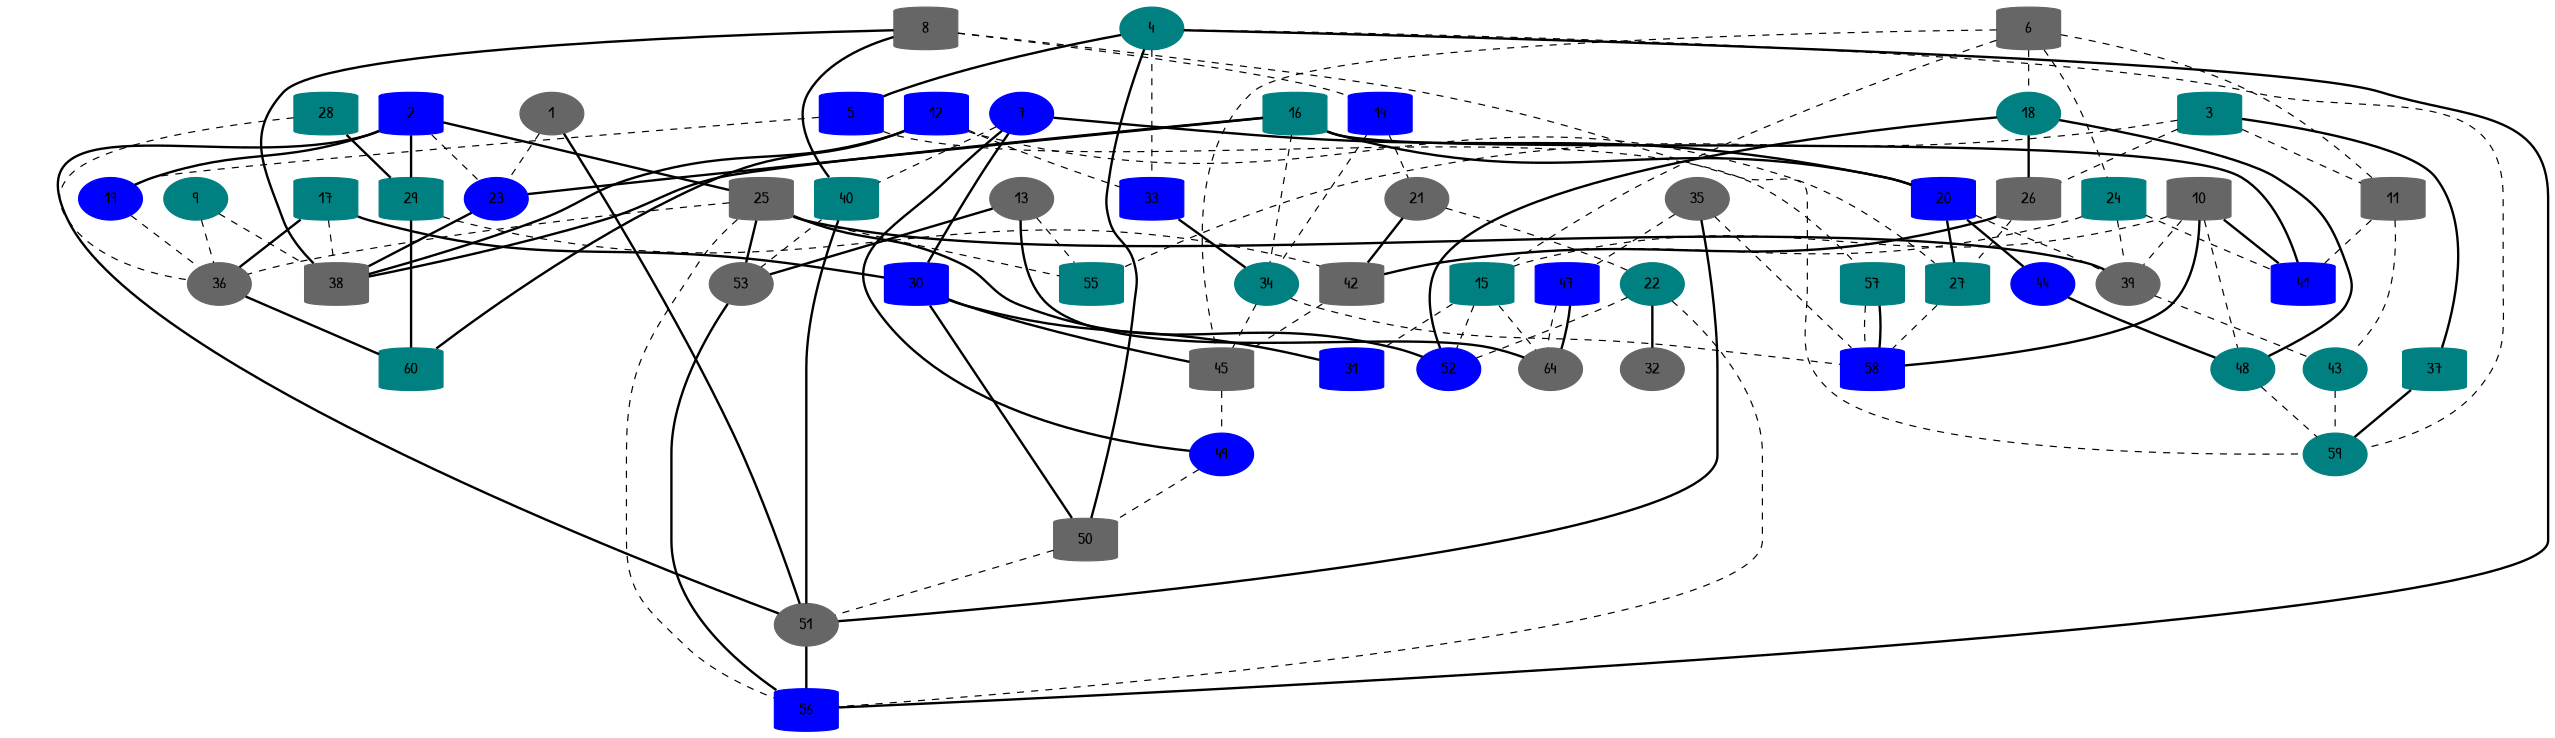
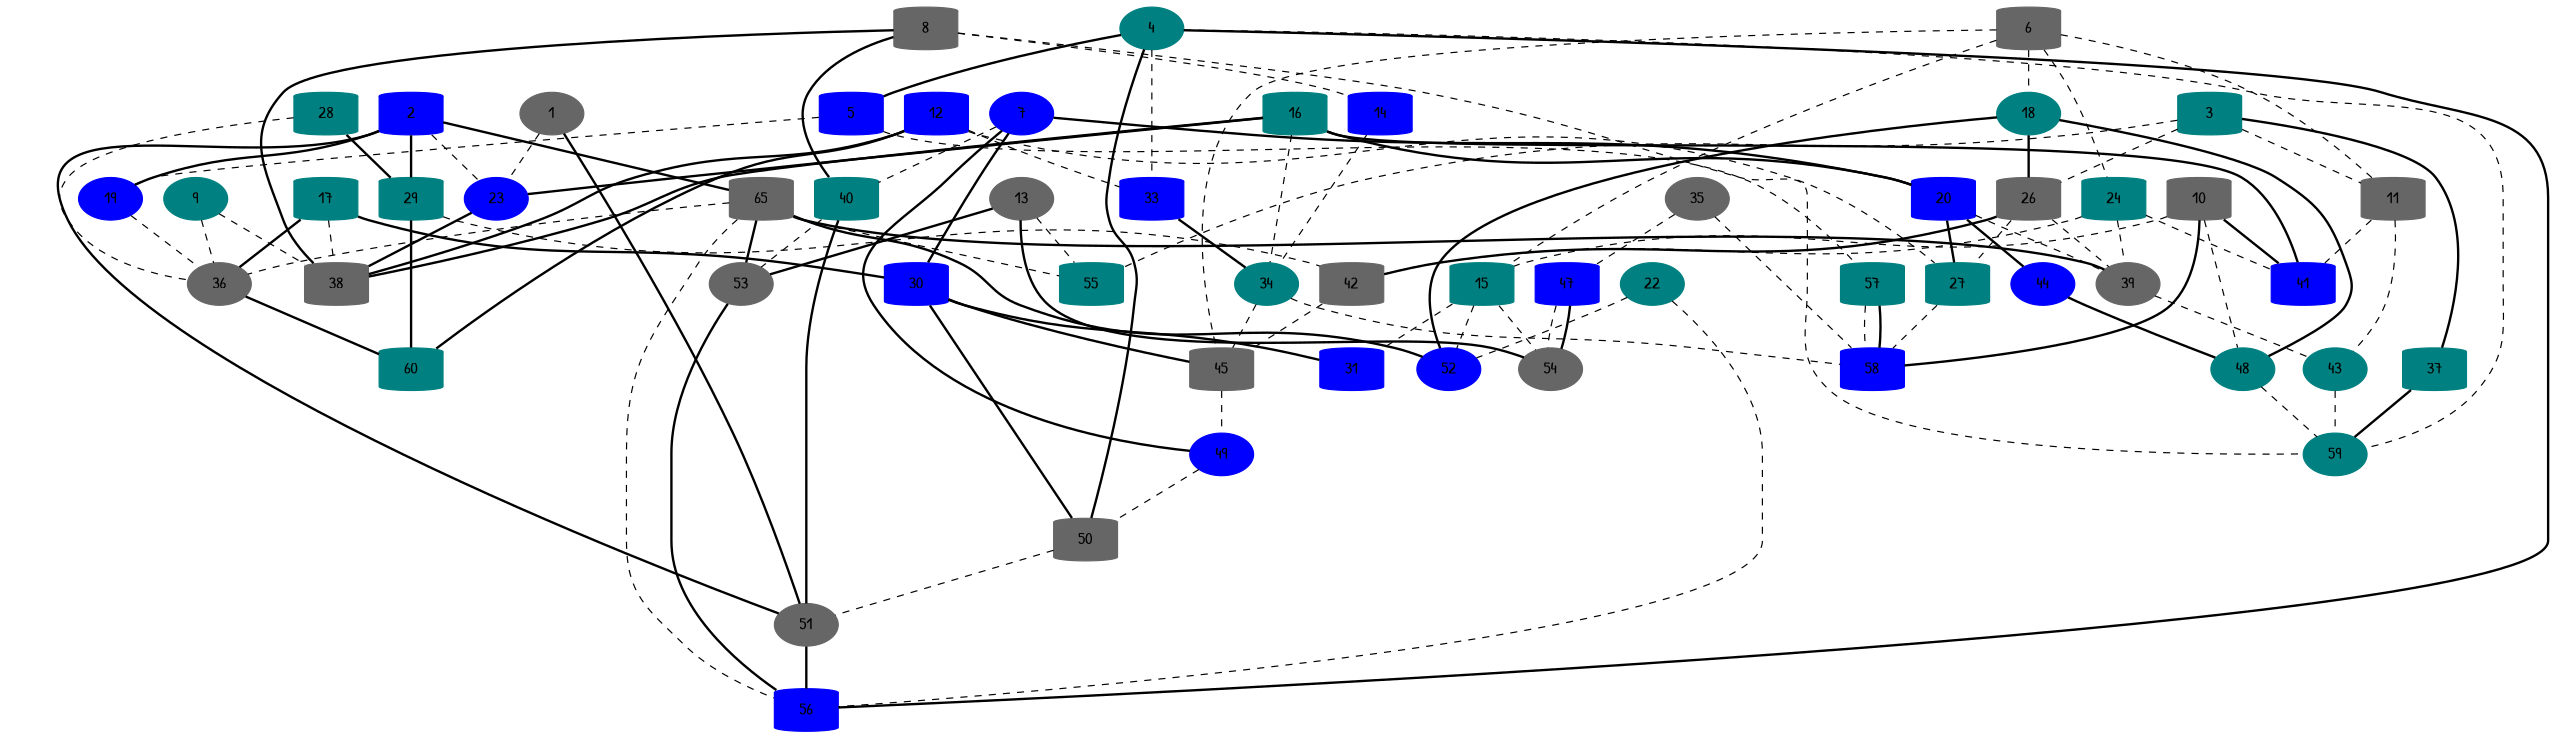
  graph {
    fontname="Patrick Hand"
    node [color=teal fontname="Patrick Hand" shape=cylinder style=filled]
    edge [fontname="Patrick Hand" style=dashed]
    1 [color=gray40 shape=ellipse]
    23 [color=blue shape=ellipse]
    51 [color=gray40 shape=ellipse]
    38 [color=gray40]
    56 [color=blue]
    2 [color=blue]
    19 [color=blue shape=ellipse]
-   25 [color=gray40]
+   25 [color=gray40 label=65]
    29
    36 [color=gray40 shape=ellipse]
    55
    53 [color=gray40 shape=ellipse]
    52 [color=blue shape=ellipse]
    39 [color=gray40 shape=ellipse]
    60
    42 [color=gray40]
    3
    11 [color=gray40]
    26 [color=gray40]
    37
    41 [color=blue]
    43 [shape=ellipse]
    27
    59 [shape=ellipse]
    4 [shape=ellipse]
    5 [color=blue]
    33 [color=blue]
    50 [color=gray40]
    57
    34 [shape=ellipse]
    58 [color=blue]
    6 [color=gray40]
    15
    18 [shape=ellipse]
    24
    45 [color=gray40]
-   54 [color=gray40 shape=ellipse label=64]
+   54 [color=gray40 shape=ellipse]
    31 [color=blue]
    48 [shape=ellipse]
    49 [color=blue shape=ellipse]
    7 [color=blue shape=ellipse]
    20 [color=blue]
    30 [color=blue]
    40
    44 [color=blue shape=ellipse]
    8 [color=gray40]
    14 [color=blue]
-   21 [color=gray40 shape=ellipse]
    9 [shape=ellipse]
    10 [color=gray40]
    12 [color=blue]
    13 [color=gray40 shape=ellipse]
    22 [shape=ellipse]
    16
    17
-   32 [color=gray40 shape=ellipse]
    28
    35 [color=gray40 shape=ellipse]
    47 [color=blue]
    1 -- 23
    1 -- 51 [style=bold]
    23 -- 38 [style=bold]
    51 -- 56 [style=bold]
    2 -- 23
    2 -- 51 [style=bold]
    2 -- 19 [style=bold]
    2 -- 25 [style=bold]
    2 -- 29 [style=bold]
    19 -- 36
    25 -- 56
    25 -- 36
    25 -- 55
    25 -- 53 [style=bold]
    25 -- 52 [style=bold]
    25 -- 39 [style=bold]
    29 -- 60 [style=bold]
    29 -- 42
    36 -- 60 [style=bold]
    53 -- 56 [style=bold]
    39 -- 43
    42 -- 45
    3 -- 55
    3 -- 11
    3 -- 26
    3 -- 37 [style=bold]
    11 -- 41
    11 -- 43
-   10 -- 39
+   26 -- 39
    26 -- 42 [style=bold]
    26 -- 27
    37 -- 59 [style=bold]
    43 -- 59
    27 -- 58
    4 -- 56 [style=bold]
    4 -- 59
    4 -- 5 [style=bold]
    4 -- 33
    4 -- 50 [style=bold]
    5 -- 19
    5 -- 57
    33 -- 34 [style=bold]
    50 -- 51
    57 -- 58
    57 -- 58 [style=bold]
    34 -- 58
    34 -- 45
    6 -- 11
    6 -- 15
    6 -- 18
    6 -- 24
    6 -- 45
    15 -- 52
    15 -- 54
    15 -- 31
    18 -- 52 [style=bold]
    18 -- 26 [style=bold]
    18 -- 48 [style=bold]
    24 -- 39
    24 -- 42
    24 -- 41
    45 -- 49
    48 -- 59
    49 -- 50
    7 -- 49 [style=bold]
    7 -- 20 [style=bold]
    7 -- 30 [style=bold]
    7 -- 40
    20 -- 39
    20 -- 27 [style=bold]
    20 -- 44 [style=bold]
    30 -- 50 [style=bold]
    30 -- 45 [style=bold]
    30 -- 31 [style=bold]
    40 -- 51 [style=bold]
    40 -- 53
    44 -- 48 [style=bold]
    8 -- 38 [style=bold]
    8 -- 59
    8 -- 40 [style=bold]
    8 -- 14
    14 -- 34
-   14 -- 21
-   21 -- 42 [style=bold]
-   21 -- 22
    9 -- 38
    9 -- 36
    10 -- 41 [style=bold]
    10 -- 58 [style=bold]
    10 -- 15
    10 -- 48
    12 -- 38 [style=bold]
    12 -- 60 [style=bold]
    12 -- 27
    12 -- 33
    13 -- 55
    13 -- 53 [style=bold]
    13 -- 54 [style=bold]
    22 -- 56
    22 -- 52
-   22 -- 32 [style=bold]
    16 -- 23 [style=bold]
    16 -- 38 [style=bold]
    16 -- 41 [style=bold]
    16 -- 34
    16 -- 20 [style=bold]
    17 -- 38
    17 -- 36 [style=bold]
    17 -- 30 [style=bold]
    28 -- 29 [style=bold]
    28 -- 36
-   35 -- 51 [style=bold]
    35 -- 58
    35 -- 47
    47 -- 54
    47 -- 54 [style=bold]
  }
